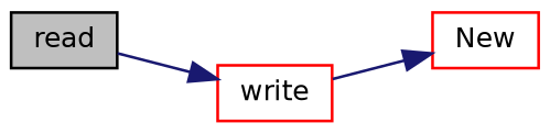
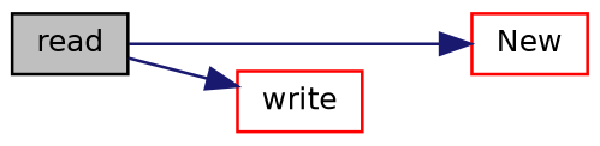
  digraph {
    rankdir=LR
    node [color=red fontname=Helvetica fontsize=10 shape=record]
    edge [color=midnightblue fontname=Helvetica fontsize=10 labelfontname=Helvetica labelfontsize=10 style=solid]
    n1 [color=black fillcolor=grey75 fontcolor=black height=0.2 label=read style=filled width=0.4]
    n2 [height=0.2 label=New width=0.4]
    n3 [height=0.2 label=write width=0.4]
-   n3 -> n2
+   n1 -> n2
    n1 -> n3
  }
